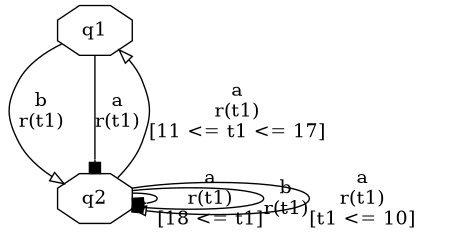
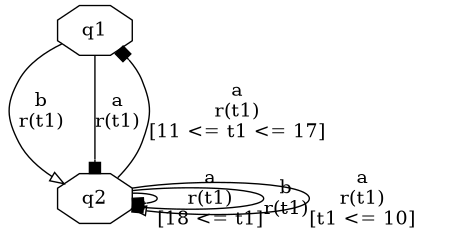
  digraph {
    node [shape=octagon]
    edge [arrowhead=onormal]
    n1 [label=q1]
    n2 [label=q2]
    n1 -> n2 [label="b\nr(t1)\n"]
    n1 -> n2 [label="a\nr(t1)\n" arrowhead=box]
-   n2 -> n1 [label="a\nr(t1)\n[11 <= t1 <= 17]"]
+   n2 -> n1 [label="a\nr(t1)\n[11 <= t1 <= 17]" arrowhead=box]
    n2 -> n2 [label="a\nr(t1)\n[18 <= t1]" arrowhead=box]
    n2 -> n2 [label="b\nr(t1)\n" arrowhead=box]
    n2 -> n2 [label="a\nr(t1)\n[t1 <= 10]"]
  }
